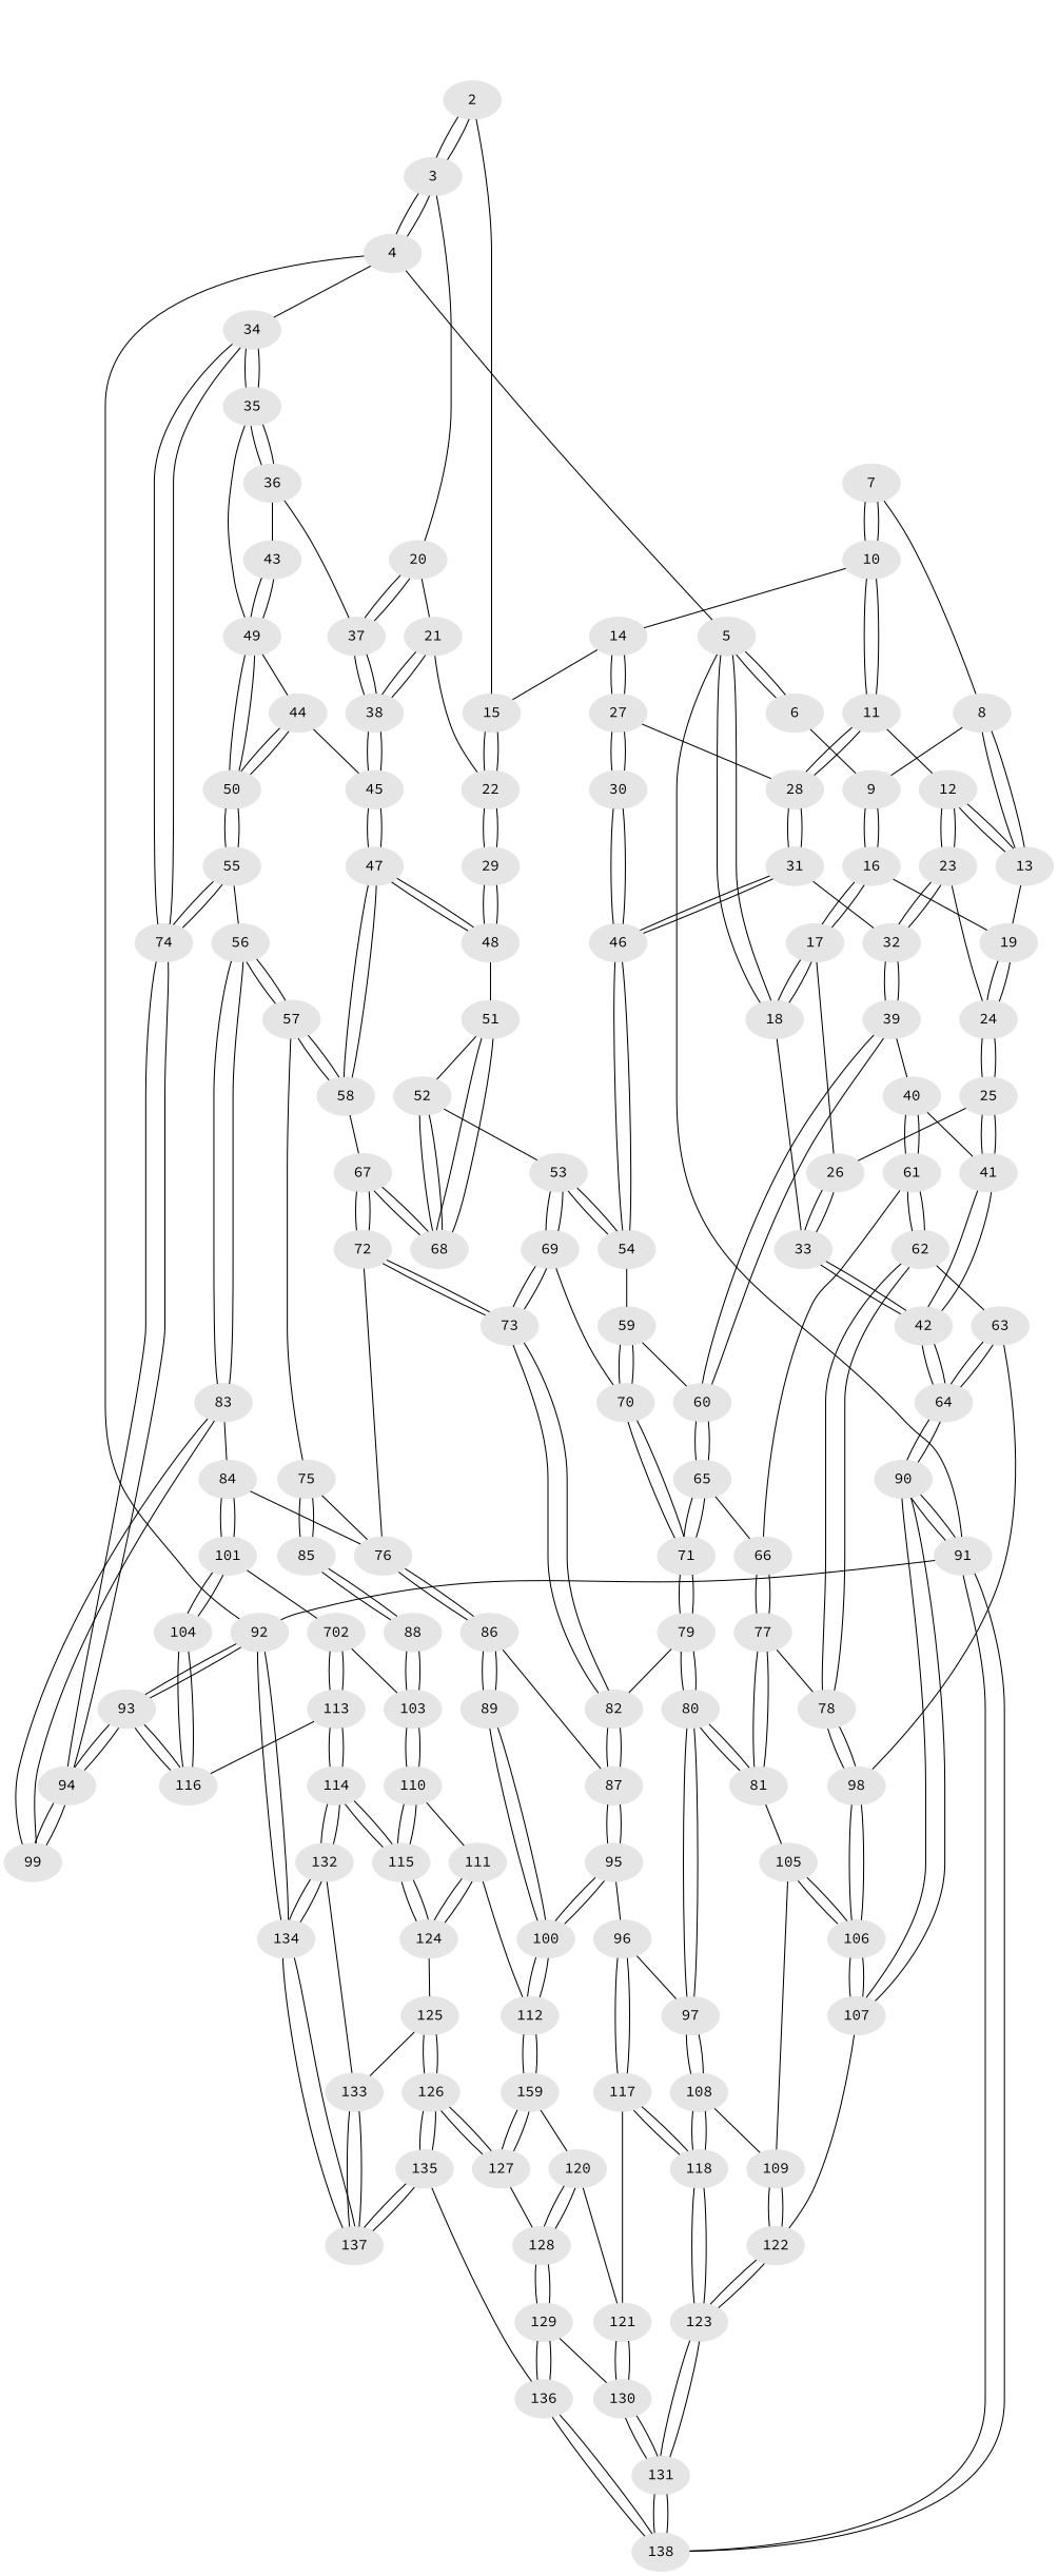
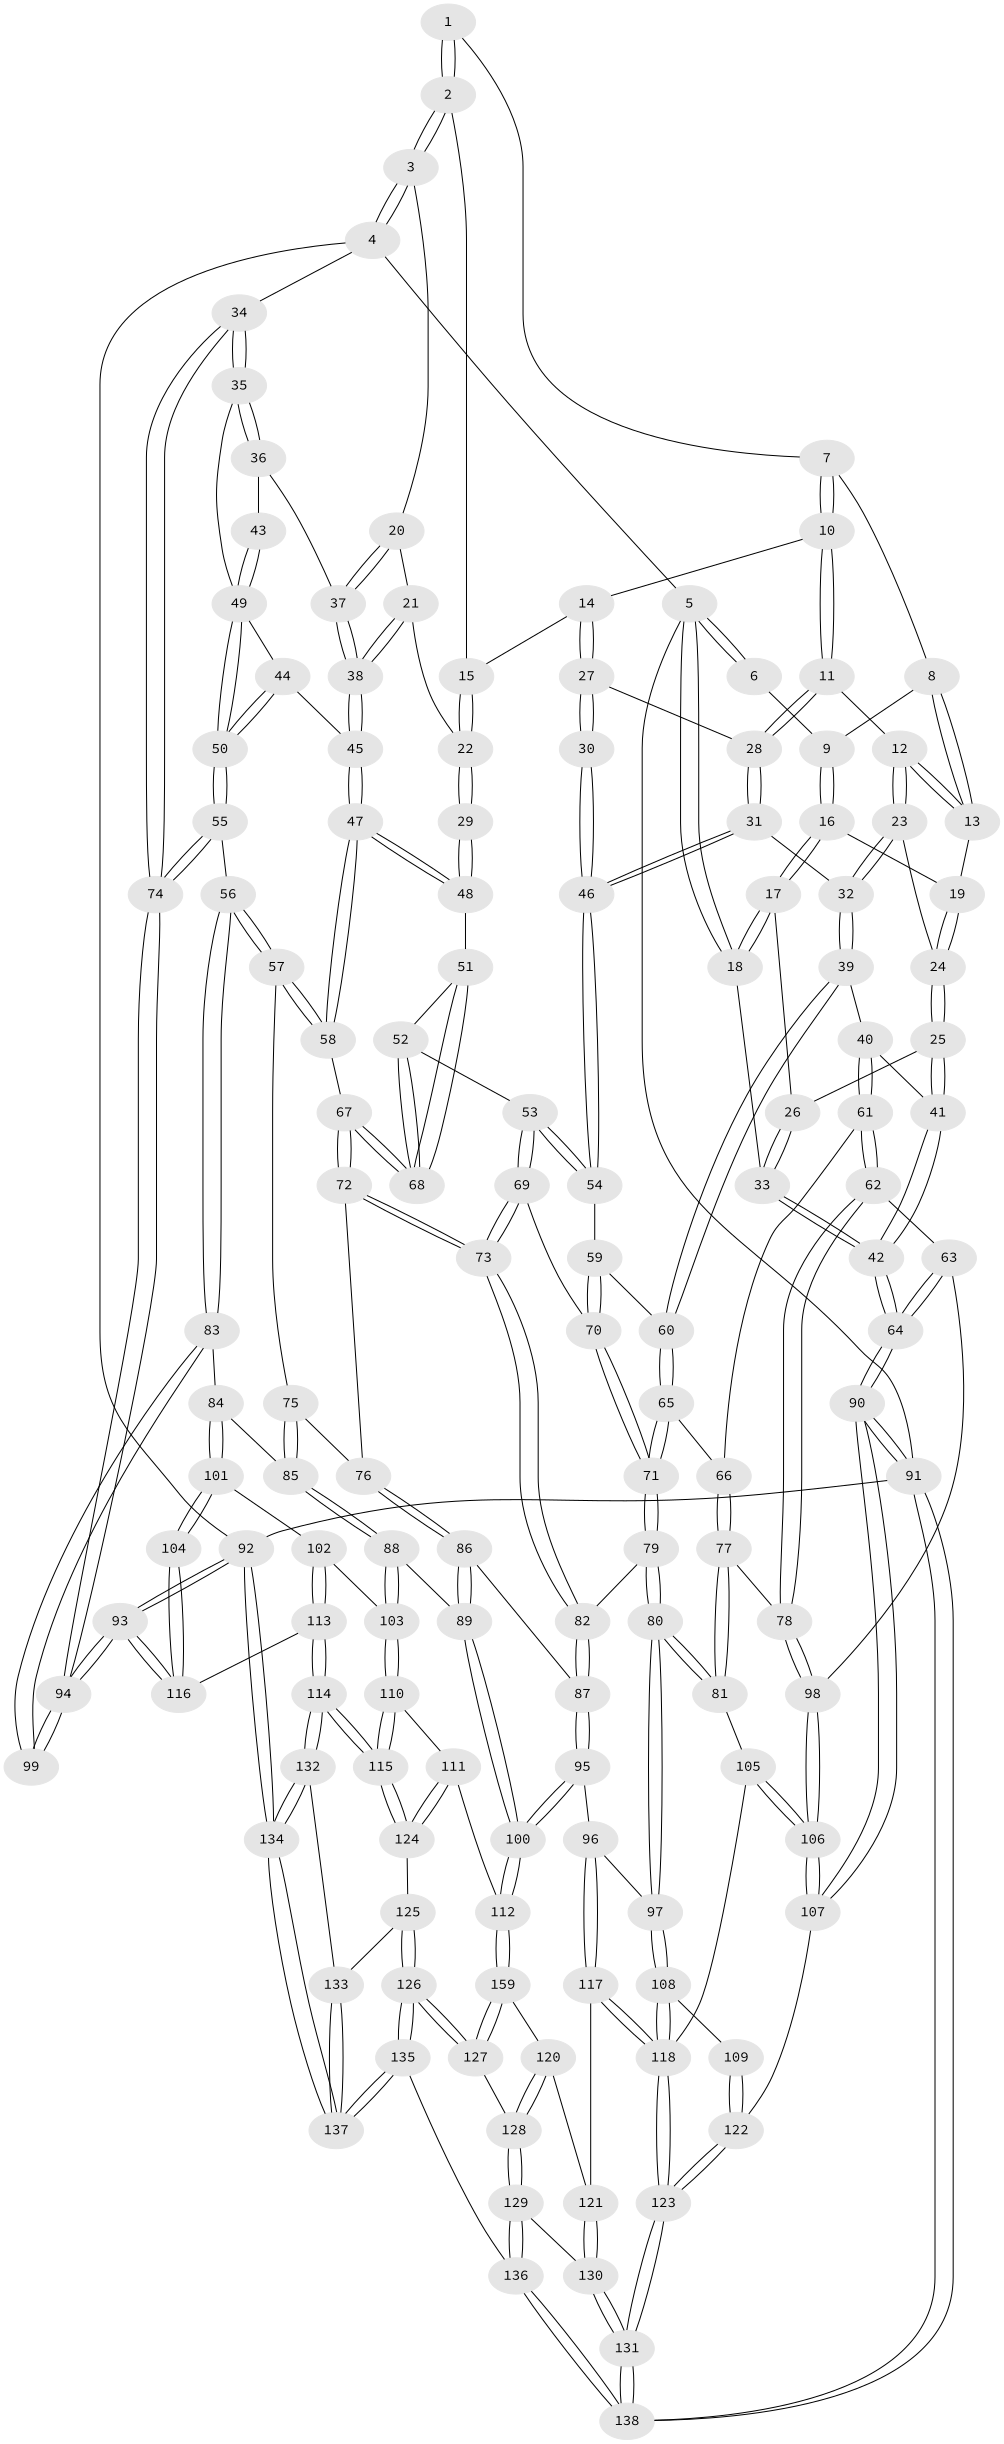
  graph {
    fontname="Source Code Pro"
    node [color=gray90 fontname="Source Code Pro" style=filled]
    edge [fontname="Source Code Pro"]
+   1
    2
    7
    3
    15
    8
    10
    4
    20
    22
    5
    34
    92
    21
    37
    6
    18
    91
    35
    74
    93
    134
    9
    33
    138
    16
    13
    11
    14
    19
    17
    12
    28
    27
    23
    31
    24
    32
    30
    29
    26
    42
    25
    38
    45
    48
    39
    41
    46
    51
    54
    40
    60
    64
    36
    49
    94
    43
    44
    50
    47
    61
    65
    62
    66
    90
    55
    58
    59
    67
    52
    68
    56
    53
    69
    70
    73
    57
    83
    75
    84
    99
    76
    85
    72
    71
    63
    78
    77
    98
    106
    107
    79
    81
    82
    80
    86
    87
    88
    89
    105
    97
    108
    109
    95
    101
    104
-   102 [label=702]
+   102
    103
    100
    96
    110
    112
    122
    116
    137
    117
    118
    121
    n120 [label=159]
    113
    114
    111
    115
    123
    124
    125
    120
    127
    132
    133
    130
    131
    128
    129
    126
    135
    136
+   1 -- 2
+   1 -- 2
+   1 -- 7
    2 -- 3
    2 -- 3
    2 -- 15
    7 -- 8
    7 -- 10
    7 -- 10
    3 -- 4
    3 -- 4
    3 -- 20
    15 -- 22
    15 -- 22
    8 -- 9
    8 -- 13
    8 -- 13
    10 -- 11
    10 -- 11
    10 -- 14
    4 -- 5
    4 -- 34
    4 -- 92
    20 -- 21
    20 -- 37
    20 -- 37
    22 -- 29
    22 -- 29
    5 -- 6
    5 -- 6
    5 -- 18
    5 -- 18
    5 -- 91
    34 -- 35
    34 -- 35
    34 -- 74
    34 -- 74
    92 -- 93
    92 -- 93
    92 -- 134
    92 -- 134
    21 -- 22
    21 -- 38
    21 -- 38
    37 -- 38
    37 -- 38
    6 -- 9
    18 -- 33
    91 -- 92
    91 -- 138
    91 -- 138
    35 -- 36
    35 -- 36
    35 -- 49
    74 -- 94
    74 -- 94
    93 -- 94
    93 -- 94
    93 -- 116
    93 -- 116
    134 -- 137
    134 -- 137
    9 -- 16
    9 -- 16
    33 -- 42
    33 -- 42
    16 -- 19
    16 -- 17
    16 -- 17
    13 -- 19
    11 -- 12
    11 -- 28
    11 -- 28
    14 -- 15
    14 -- 27
    14 -- 27
    19 -- 24
    19 -- 24
    17 -- 18
    17 -- 18
    17 -- 26
    12 -- 13
    12 -- 13
    12 -- 23
    12 -- 23
    28 -- 31
    28 -- 31
    27 -- 28
    27 -- 30
    27 -- 30
    23 -- 24
    23 -- 32
    23 -- 32
    31 -- 32
    31 -- 46
    31 -- 46
    24 -- 25
    24 -- 25
    32 -- 39
    32 -- 39
    30 -- 46
    30 -- 46
    29 -- 48
    29 -- 48
    26 -- 33
    26 -- 33
    42 -- 64
    42 -- 64
    25 -- 26
    25 -- 41
    25 -- 41
    38 -- 45
    38 -- 45
    45 -- 47
    45 -- 47
    48 -- 51
    39 -- 40
    39 -- 60
    39 -- 60
    41 -- 42
    41 -- 42
    46 -- 54
    46 -- 54
    51 -- 52
    51 -- 68
    51 -- 68
    54 -- 59
    40 -- 41
    40 -- 61
    40 -- 61
    60 -- 65
    60 -- 65
    64 -- 90
    64 -- 90
    36 -- 37
    36 -- 43
    49 -- 44
    49 -- 50
    49 -- 50
    94 -- 99
    94 -- 99
    43 -- 49
    43 -- 49
    44 -- 45
    44 -- 50
    44 -- 50
    50 -- 55
    50 -- 55
    47 -- 48
    47 -- 48
    47 -- 58
    47 -- 58
    61 -- 62
    61 -- 62
    61 -- 66
    65 -- 66
    65 -- 71
    65 -- 71
    62 -- 63
    62 -- 78
    62 -- 78
    66 -- 77
    66 -- 77
    90 -- 91
    90 -- 91
    90 -- 107
    90 -- 107
    55 -- 74
    55 -- 74
    55 -- 56
    58 -- 67
    59 -- 60
    59 -- 70
    59 -- 70
    67 -- 68
    67 -- 68
    67 -- 72
    67 -- 72
    52 -- 68
    52 -- 68
    52 -- 53
    56 -- 57
    56 -- 57
    56 -- 83
    56 -- 83
    53 -- 54
    53 -- 54
    53 -- 69
    53 -- 69
    69 -- 70
    69 -- 73
    69 -- 73
    70 -- 71
    70 -- 71
    73 -- 82
    73 -- 82
    57 -- 58
    57 -- 58
    57 -- 75
    83 -- 84
    83 -- 99
    83 -- 99
    75 -- 76
    75 -- 85
    75 -- 85
-   84 -- 76
+   84 -- 85
    84 -- 101
    84 -- 101
    76 -- 86
    76 -- 86
    85 -- 88
    85 -- 88
    72 -- 73
    72 -- 73
    72 -- 76
    71 -- 79
    71 -- 79
    63 -- 64
    63 -- 64
    63 -- 98
    78 -- 98
    78 -- 98
    77 -- 78
    77 -- 81
    77 -- 81
    98 -- 106
    98 -- 106
    106 -- 107
    106 -- 107
    107 -- 122
    79 -- 82
    79 -- 80
    79 -- 80
    81 -- 105
    82 -- 87
    82 -- 87
    80 -- 81
    80 -- 81
    80 -- 97
    80 -- 97
    86 -- 87
    86 -- 89
    86 -- 89
    87 -- 95
    87 -- 95
+   88 -- 89
    88 -- 103
    88 -- 103
    89 -- 100
    89 -- 100
    105 -- 106
    105 -- 106
-   105 -- 109
+   105 -- 118
    97 -- 108
    97 -- 108
    108 -- 109
    108 -- 118
    108 -- 118
    109 -- 122
    109 -- 122
    95 -- 100
    95 -- 100
    95 -- 96
    101 -- 104
    101 -- 104
    101 -- 102
    104 -- 116
    104 -- 116
    102 -- 103
    102 -- 113
    102 -- 113
    103 -- 110
    103 -- 110
    100 -- 112
    100 -- 112
    96 -- 97
    96 -- 117
    96 -- 117
    110 -- 111
    110 -- 115
    110 -- 115
    112 -- n120
    112 -- n120
    122 -- 123
    122 -- 123
    117 -- 118
    117 -- 118
    117 -- 121
    118 -- 123
    118 -- 123
    121 -- 130
    121 -- 130
    n120 -- 120
    n120 -- 127
    n120 -- 127
    113 -- 116
    113 -- 114
    113 -- 114
    114 -- 115
    114 -- 115
    114 -- 132
    114 -- 132
    111 -- 112
    111 -- 124
    111 -- 124
    115 -- 124
    115 -- 124
    123 -- 131
    123 -- 131
    124 -- 125
    125 -- 133
    125 -- 126
    125 -- 126
    120 -- 121
    120 -- 128
    120 -- 128
    127 -- 128
    132 -- 134
    132 -- 134
    132 -- 133
    133 -- 137
    133 -- 137
    130 -- 131
    130 -- 131
    131 -- 138
    131 -- 138
    128 -- 129
    128 -- 129
    129 -- 130
    129 -- 136
    129 -- 136
    126 -- 127
    126 -- 127
    126 -- 135
    126 -- 135
    135 -- 137
    135 -- 137
    135 -- 136
    136 -- 138
    136 -- 138
  }
